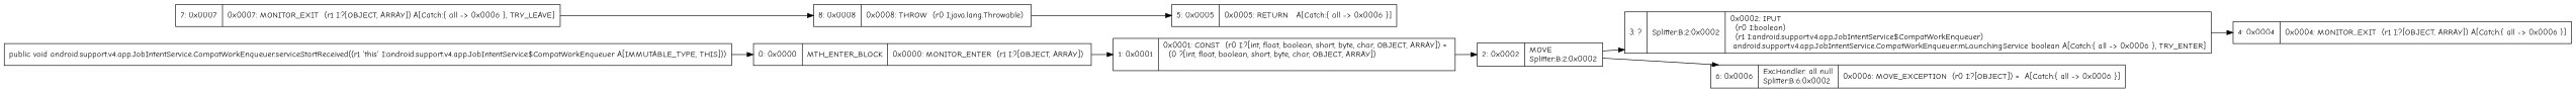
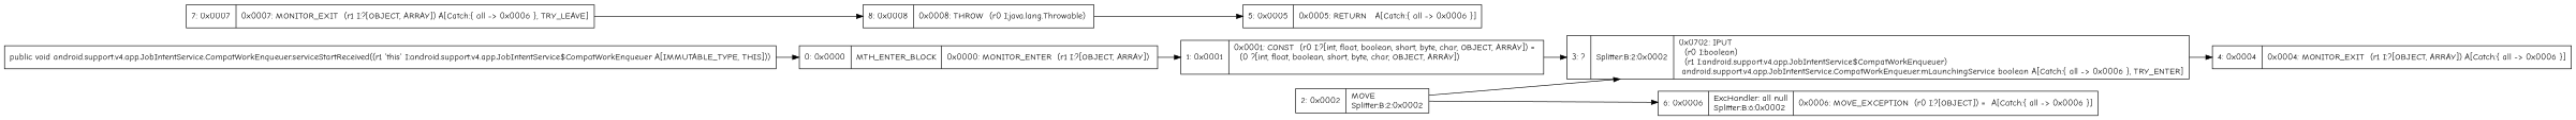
  digraph {
    fontname="Comic Neue"
    rankdir=LR
    node [fontname="Comic Neue" shape=record]
    edge [fontname="Comic Neue"]
    n1 [label="{0\:\ 0x0000|MTH_ENTER_BLOCK\l|0x0000: MONITOR_ENTER  (r1 I:?[OBJECT, ARRAY]) \l}"]
    n2 [label="{1\:\ 0x0001|0x0001: CONST  (r0 I:?[int, float, boolean, short, byte, char, OBJECT, ARRAY]) = \l  (0 ?[int, float, boolean, short, byte, char, OBJECT, ARRAY])\l \l}"]
    n3 [label="{2\:\ 0x0002|MOVE\lSplitter:B:2:0x0002\l}"]
-   n4 [label="{3\:\ ?|Splitter:B:2:0x0002\l|0x0002: IPUT  \l  (r0 I:boolean)\l  (r1 I:android.support.v4.app.JobIntentService$CompatWorkEnqueuer)\l android.support.v4.app.JobIntentService.CompatWorkEnqueuer.mLaunchingService boolean A[Catch:\{ all \-\> 0x0006 \}, TRY_ENTER]\l}"]
+   n4 [label="{3\:\ ?|Splitter:B:2:0x0002\l|0x0702: IPUT  \l  (r0 I:boolean)\l  (r1 I:android.support.v4.app.JobIntentService$CompatWorkEnqueuer)\l android.support.v4.app.JobIntentService.CompatWorkEnqueuer.mLaunchingService boolean A[Catch:\{ all \-\> 0x0006 \}, TRY_ENTER]\l}"]
    n5 [label="{6\:\ 0x0006|ExcHandler: all null\lSplitter:B:6:0x0002\l|0x0006: MOVE_EXCEPTION  (r0 I:?[OBJECT]) =  A[Catch:\{ all \-\> 0x0006 \}]\l}"]
    n6 [label="{4\:\ 0x0004|0x0004: MONITOR_EXIT  (r1 I:?[OBJECT, ARRAY]) A[Catch:\{ all \-\> 0x0006 \}]\l}"]
    n7 [label="{5\:\ 0x0005|0x0005: RETURN   A[Catch:\{ all \-\> 0x0006 \}]\l}"]
    n8 [label="{7\:\ 0x0007|0x0007: MONITOR_EXIT  (r1 I:?[OBJECT, ARRAY]) A[Catch:\{ all \-\> 0x0006 \}, TRY_LEAVE]\l}"]
    n9 [label="{8\:\ 0x0008|0x0008: THROW  (r0 I:java.lang.Throwable) \l}"]
    n10 [label="{public void android.support.v4.app.JobIntentService.CompatWorkEnqueuer.serviceStartReceived((r1 'this' I:android.support.v4.app.JobIntentService$CompatWorkEnqueuer A[IMMUTABLE_TYPE, THIS])) }"]
    n1 -> n2
-   n2 -> n3
+   n2 -> n4
    n3 -> n4
    n3 -> n5
    n4 -> n6
    n8 -> n9
    n9 -> n7
    n10 -> n1
  }
